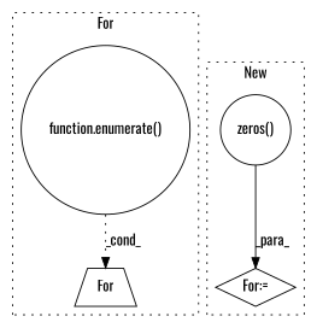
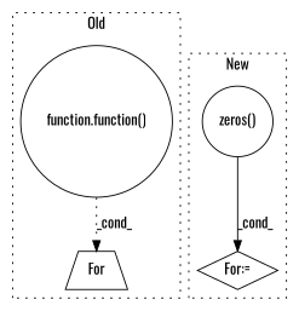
  digraph {
    fontname=Oswald
    node [a=75 fontname=Oswald shape=circle]
    edge [fontname=Oswald]
-   n1 [l="10,1" label="function.enumerate()" s="4323,4346"]
+   n1 [l="10,1" label="function.function()" s="4323,4346"]
    n2 [a=107 l="4,18" label=For s="4306,4347" shape=trapezium]
    n3 [l="12,47" label="zeros()" s="4532,4581"]
    n4 [a=68 l=3 label="For:=" s=4529 shape=diamond]
    subgraph cluster_1 {
-     label=For
+     label=Old
      style=dotted
      n1
      n2
    }
    subgraph cluster_2 {
      label=New
      style=dotted
      n3
      n4
    }
    n1 -> n2 [label=_cond_ style=dotted]
-   n3 -> n4 [label=_para_ style=solid]
+   n3 -> n4 [label=_cond_ style=solid]
  }
